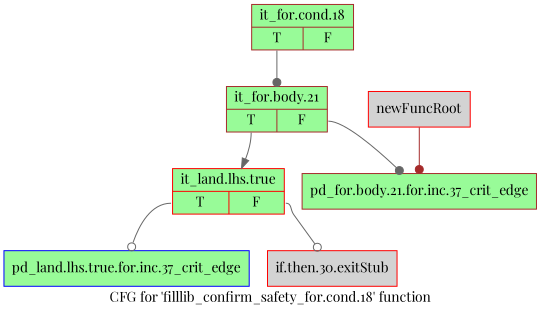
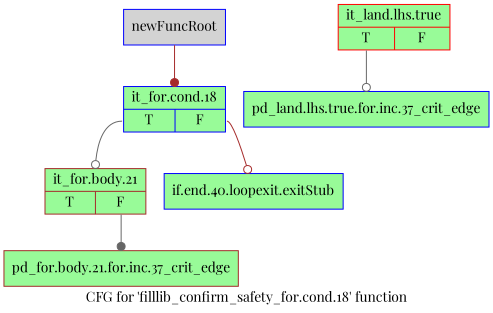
  digraph {
    fontname="Playfair Display"
    label="CFG for 'filllib_confirm_safety_for.cond.18' function"
    node [color=blue fillcolor=palegreen fontname="Playfair Display" shape=record style=filled]
    edge [arrowhead=odot color=gray40 fontname="Playfair Display" tailport=s1]
-   n1 [color=red fillcolor=lightgrey label="{newFuncRoot}"]
-   n2 [color=brown label="{it_for.cond.18|{<s0>T|<s1>F}}"]
+   n1 [fillcolor=lightgrey label="{newFuncRoot}"]
+   n2 [label="{it_for.cond.18|{<s0>T|<s1>F}}"]
+   n3 [label="{if.end.40.loopexit.exitStub}"]
    n4 [color=brown label="{it_for.body.21|{<s0>T|<s1>F}}"]
    n5 [color=red label="{it_land.lhs.true|{<s0>T|<s1>F}}"]
    n6 [color=brown label="{pd_for.body.21.for.inc.37_crit_edge}"]
-   n7 [color=red fillcolor=lightgrey label="{if.then.30.exitStub}"]
    n8 [label="{pd_land.lhs.true.for.inc.37_crit_edge}"]
-   n1 -> n6 [arrowhead=dot color=brown tailport=""]
-   n2 -> n4 [arrowhead=dot tailport=s0]
-   n4 -> n5 [arrowhead=normal tailport=s0]
+   n1 -> n2 [arrowhead=dot color=brown tailport=""]
+   n2 -> n3 [color=brown]
+   n2 -> n4 [tailport=s0]
    n4 -> n6 [arrowhead=dot]
-   n5 -> n7
    n5 -> n8 [tailport=s0]
  }
